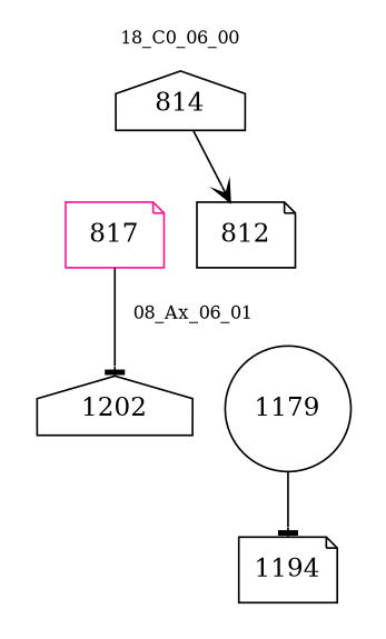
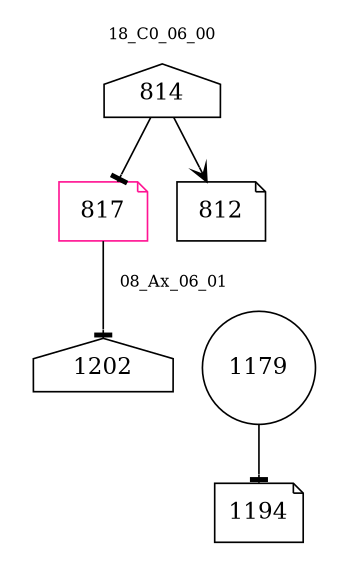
  digraph {
    node [color=black shape=note]
    edge [arrowhead=tee color=black]
    n1 [label=1179 shape=circle]
    n2 [label=1202 shape=house]
    n3 [label=1194]
    n4 [label=814 shape=house]
    n5 [color=deeppink label=817]
    n6 [label=812]
    subgraph cluster_1 {
      color=white
      fontsize=10
      label="08_Ax_06_01"
      n1
      n2
      n3
    }
    subgraph cluster_2 {
      color=white
      fontsize=10
      label="18_C0_06_00"
      n4
      n5
      n6
    }
    n1 -> n3
+   n4 -> n5
    n4 -> n6 [arrowhead=vee]
    n5 -> n2
  }
